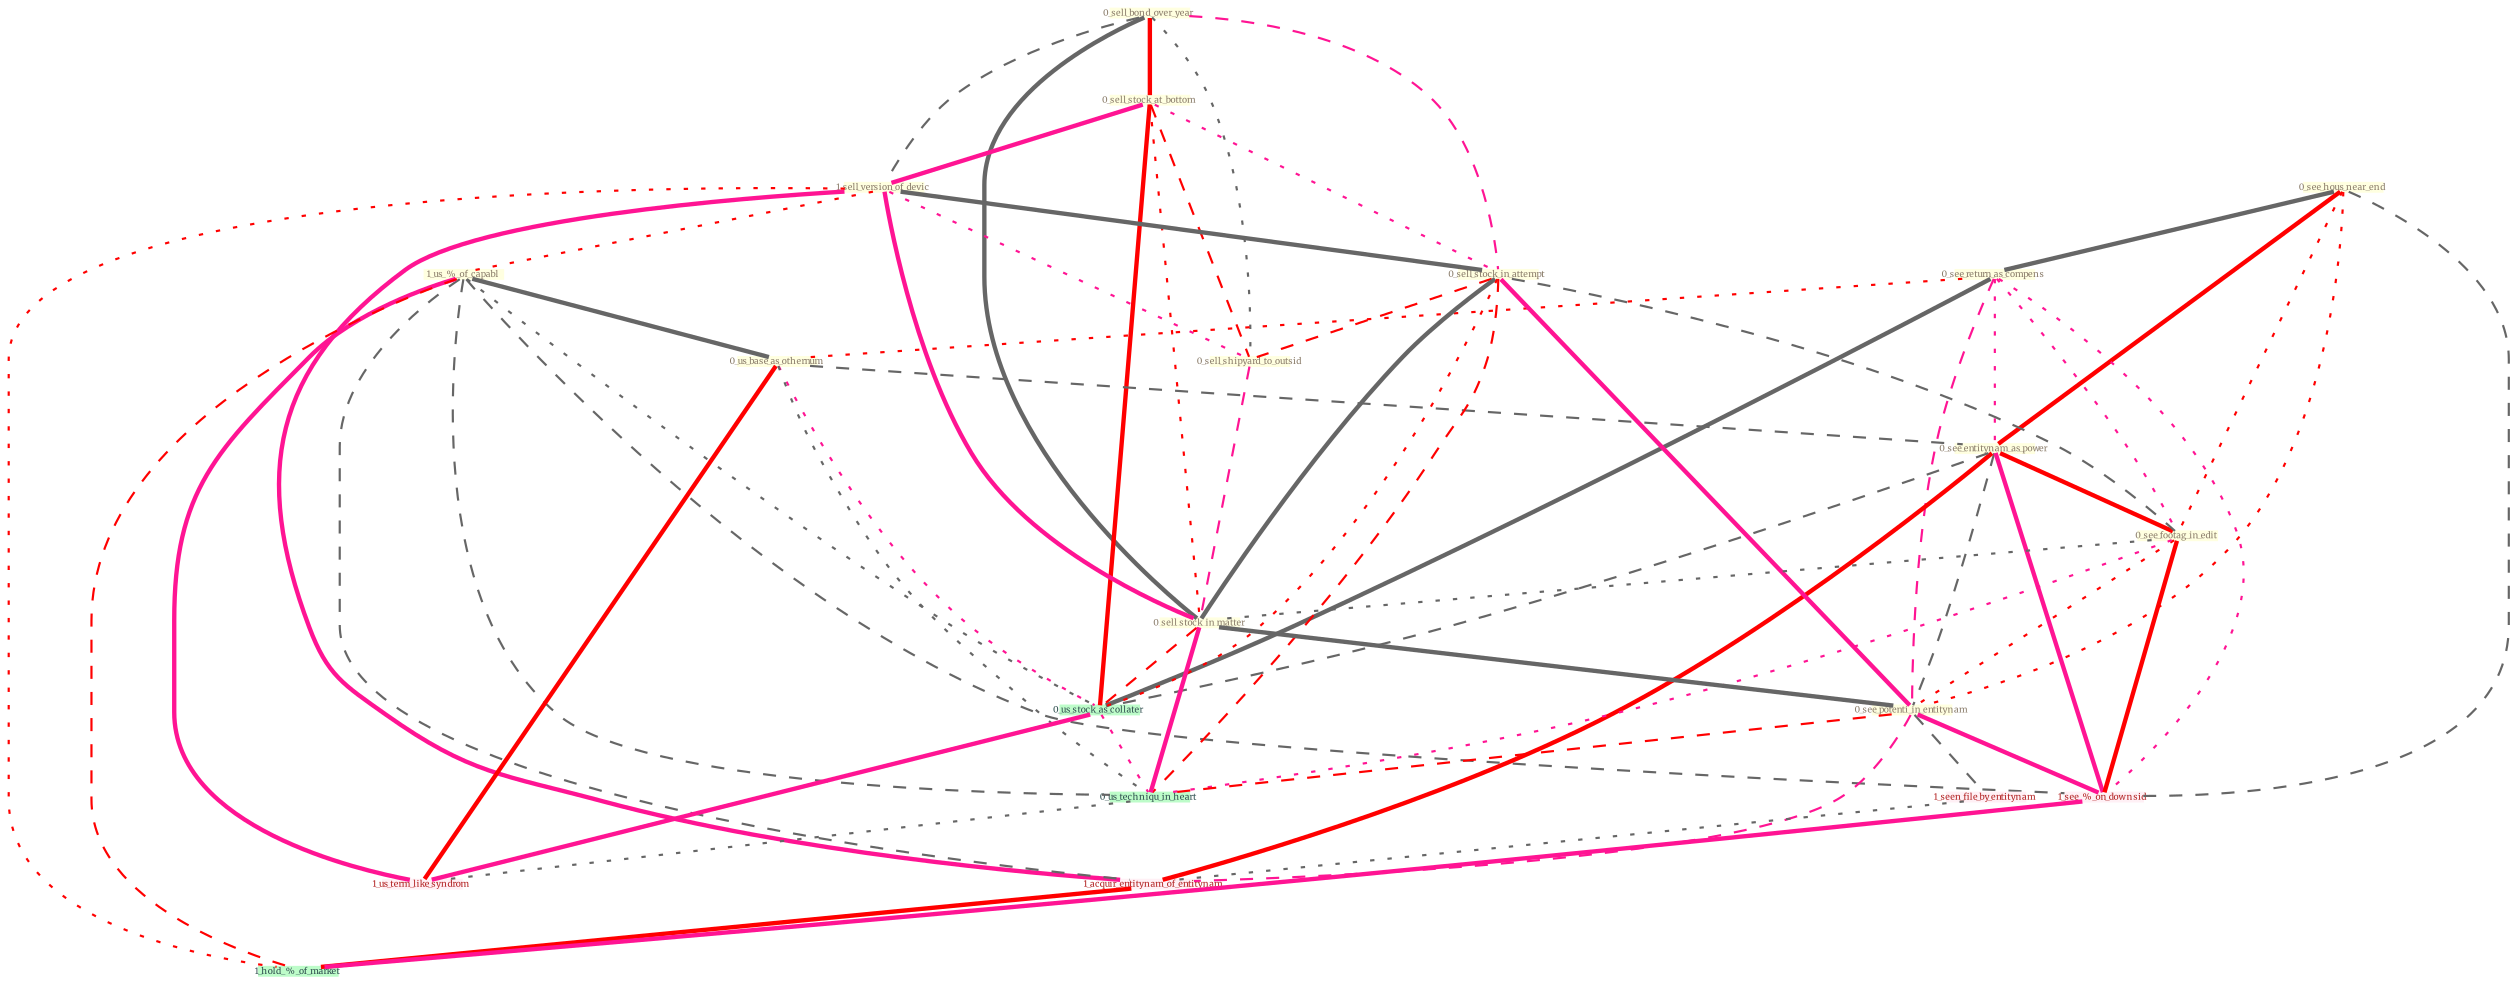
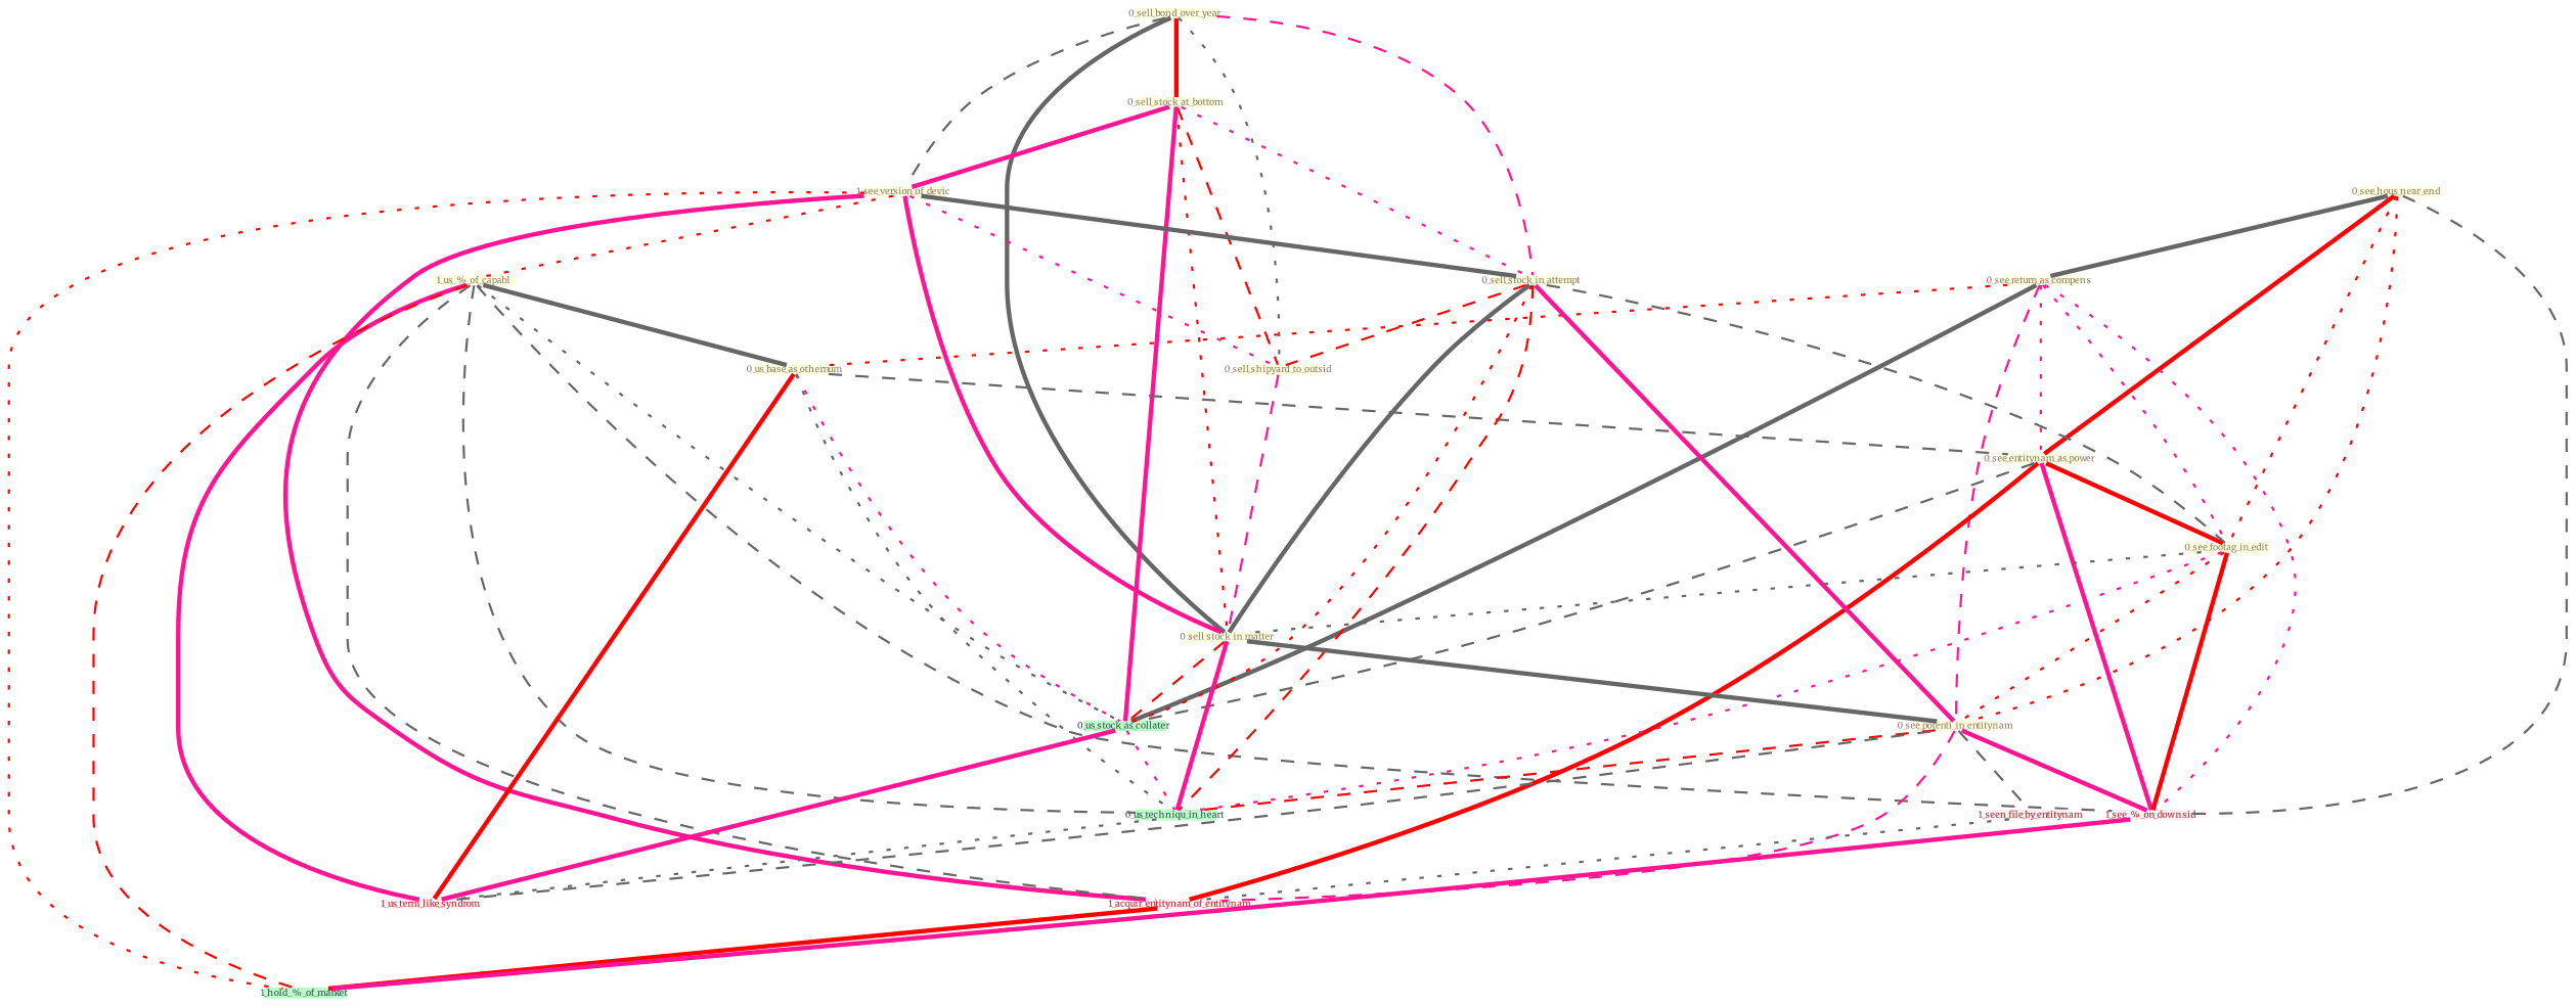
  graph {
    fontname=Merriweather
    node [color="#ffffe0" fixedsize=true fontcolor="#8b7d6b" fontname=Merriweather fontsize=4 shape=polygon style=filled]
    edge [color=gray40 fontname=Merriweather style=bold w=1]
    "0_sell_bond_over_year " [height=.06 width=.5]
    "0_see_hous_near_end " [height=.06 width=.5]
    "0_sell_stock_at_bottom " [height=.06 width=.5]
-   "1_sell_version_of_devic " [height=.06 width=.5]
+   "1_sell_version_of_devic " [height=.06 width=.5 label="1_see_version_of_devic"]
    "0_see_return_as_compens " [height=.06 width=.5]
    "1_us_%_of_capabl " [height=.06 width=.5]
    "0_us_base_as_othernum " [height=.06 width=.5]
    "0_see_entitynam_as_power " [height=.06 width=.5]
    "0_sell_stock_in_attempt " [height=.06 width=.5]
    "0_see_footag_in_edit " [height=.06 width=.5]
    "0_sell_shipyard_to_outsid " [height=.06 width=.5]
    "0_sell_stock_in_matter " [height=.06 width=.5]
    "0_see_potenti_in_entitynam " [height=.06 width=.5]
    "1_seen_file_by_entitynam " [color="#fff0f5" fontcolor="#b22222" height=.06 width=.5]
    "1_acquir_entitynam_of_entitynam " [color="#fff0f5" fontcolor="#b22222" height=.06 width=.5]
    "1_see_%_on_downsid " [color="#fff0f5" fontcolor="#b22222" height=.06 width=.5]
    "1_us_term_like_syndrom " [color="#fff0f5" fontcolor="#b22222" height=.06 width=.5]
    "0_us_stock_as_collater " [color="#BDFCC9" fontcolor="#2f4f4f" height=.06 width=.5]
    "1_hold_%_of_market " [color="#BDFCC9" fontcolor="#2f4f4f" height=.06 width=.5]
    "0_us_techniqu_in_heart " [color="#BDFCC9" fontcolor="#2f4f4f" height=.06 width=.5]
    subgraph sub_1 {
      "0_sell_bond_over_year "
      "0_see_hous_near_end "
      "0_sell_stock_at_bottom "
      "1_sell_version_of_devic "
      "0_see_return_as_compens "
      "1_us_%_of_capabl "
      "0_us_base_as_othernum "
      "0_see_entitynam_as_power "
      "0_sell_stock_in_attempt "
      "0_see_footag_in_edit "
      "0_sell_shipyard_to_outsid "
      "0_sell_stock_in_matter "
      "0_see_potenti_in_entitynam "
    }
    subgraph sub_2 {
      "1_seen_file_by_entitynam "
      "1_acquir_entitynam_of_entitynam "
      "1_see_%_on_downsid "
      "1_us_term_like_syndrom "
    }
    "0_sell_bond_over_year " -- "0_sell_stock_at_bottom " [color=red]
    "0_sell_bond_over_year " -- "1_sell_version_of_devic " [style=dashed]
    "0_sell_bond_over_year " -- "0_sell_stock_in_attempt " [color=deeppink style=dashed]
    "0_sell_bond_over_year " -- "0_sell_shipyard_to_outsid " [style=dotted]
    "0_sell_bond_over_year " -- "0_sell_stock_in_matter "
    "0_see_hous_near_end " -- "0_see_return_as_compens "
    "0_see_hous_near_end " -- "0_see_entitynam_as_power " [color=red]
    "0_see_hous_near_end " -- "0_see_footag_in_edit " [color=red style=dotted]
    "0_see_hous_near_end " -- "0_see_potenti_in_entitynam " [color=red style=dotted]
    "0_see_hous_near_end " -- "1_see_%_on_downsid " [style=dashed]
    "0_sell_stock_at_bottom " -- "1_sell_version_of_devic " [color=deeppink]
    "0_sell_stock_at_bottom " -- "0_sell_stock_in_attempt " [color=deeppink style=dotted w=2]
    "0_sell_stock_at_bottom " -- "0_sell_shipyard_to_outsid " [color=red style=dashed]
    "0_sell_stock_at_bottom " -- "0_sell_stock_in_matter " [color=red style=dotted w=2]
-   "0_sell_stock_at_bottom " -- "0_us_stock_as_collater " [color=red]
+   "0_sell_stock_at_bottom " -- "0_us_stock_as_collater " [color=deeppink]
    "1_sell_version_of_devic " -- "1_us_%_of_capabl " [color=red style=dotted]
    "1_sell_version_of_devic " -- "0_sell_stock_in_attempt "
    "1_sell_version_of_devic " -- "0_sell_shipyard_to_outsid " [color=deeppink style=dotted]
    "1_sell_version_of_devic " -- "0_sell_stock_in_matter " [color=deeppink]
    "1_sell_version_of_devic " -- "1_acquir_entitynam_of_entitynam " [color=deeppink]
    "1_sell_version_of_devic " -- "1_hold_%_of_market " [color=red style=dotted]
    "0_see_return_as_compens " -- "0_us_base_as_othernum " [color=red style=dotted]
    "0_see_return_as_compens " -- "0_see_entitynam_as_power " [color=deeppink style=dotted w=2]
    "0_see_return_as_compens " -- "0_see_footag_in_edit " [color=deeppink style=dotted]
    "0_see_return_as_compens " -- "0_see_potenti_in_entitynam " [color=deeppink style=dashed]
    "0_see_return_as_compens " -- "1_see_%_on_downsid " [color=deeppink style=dotted]
    "0_see_return_as_compens " -- "0_us_stock_as_collater "
    "1_us_%_of_capabl " -- "0_us_base_as_othernum "
    "1_us_%_of_capabl " -- "1_acquir_entitynam_of_entitynam " [style=dashed]
    "1_us_%_of_capabl " -- "1_see_%_on_downsid " [style=dashed]
    "1_us_%_of_capabl " -- "1_us_term_like_syndrom " [color=deeppink]
    "1_us_%_of_capabl " -- "0_us_stock_as_collater " [style=dotted]
    "1_us_%_of_capabl " -- "1_hold_%_of_market " [color=red style=dashed w=2]
    "1_us_%_of_capabl " -- "0_us_techniqu_in_heart " [style=dashed]
    "0_us_base_as_othernum " -- "0_see_entitynam_as_power " [style=dashed]
    "0_us_base_as_othernum " -- "1_us_term_like_syndrom " [color=red]
    "0_us_base_as_othernum " -- "0_us_stock_as_collater " [color=deeppink style=dotted w=2]
    "0_us_base_as_othernum " -- "0_us_techniqu_in_heart " [style=dotted]
    "0_see_entitynam_as_power " -- "0_see_footag_in_edit " [color=red]
-   "0_see_entitynam_as_power " -- "0_see_potenti_in_entitynam " [style=dashed]
+   "1_us_term_like_syndrom " -- "0_see_potenti_in_entitynam " [style=dashed]
    "0_see_entitynam_as_power " -- "1_acquir_entitynam_of_entitynam " [color=red]
    "0_see_entitynam_as_power " -- "1_see_%_on_downsid " [color=deeppink]
    "0_see_entitynam_as_power " -- "0_us_stock_as_collater " [style=dashed]
    "0_sell_stock_in_attempt " -- "0_see_footag_in_edit " [style=dashed]
    "0_sell_stock_in_attempt " -- "0_sell_shipyard_to_outsid " [color=red style=dashed]
    "0_sell_stock_in_attempt " -- "0_sell_stock_in_matter " [w=3]
    "0_sell_stock_in_attempt " -- "0_see_potenti_in_entitynam " [color=deeppink]
    "0_sell_stock_in_attempt " -- "0_us_stock_as_collater " [color=red style=dotted]
    "0_sell_stock_in_attempt " -- "0_us_techniqu_in_heart " [color=red style=dashed]
    "0_see_footag_in_edit " -- "0_sell_stock_in_matter " [style=dotted]
    "0_see_footag_in_edit " -- "0_see_potenti_in_entitynam " [color=red style=dotted w=2]
    "0_see_footag_in_edit " -- "1_see_%_on_downsid " [color=red]
    "0_see_footag_in_edit " -- "0_us_techniqu_in_heart " [color=deeppink style=dotted]
    "0_sell_shipyard_to_outsid " -- "0_sell_stock_in_matter " [color=deeppink style=dashed]
    "0_sell_stock_in_matter " -- "0_see_potenti_in_entitynam "
    "0_sell_stock_in_matter " -- "0_us_stock_as_collater " [color=red style=dashed]
    "0_sell_stock_in_matter " -- "0_us_techniqu_in_heart " [color=deeppink]
    "0_see_potenti_in_entitynam " -- "1_seen_file_by_entitynam " [style=dashed]
    "0_see_potenti_in_entitynam " -- "1_acquir_entitynam_of_entitynam " [color=deeppink style=dashed]
    "0_see_potenti_in_entitynam " -- "1_see_%_on_downsid " [color=deeppink]
    "0_see_potenti_in_entitynam " -- "0_us_techniqu_in_heart " [color=red style=dashed]
    "1_seen_file_by_entitynam " -- "1_acquir_entitynam_of_entitynam " [style=dotted]
    "1_acquir_entitynam_of_entitynam " -- "1_hold_%_of_market " [color=red]
    "1_see_%_on_downsid " -- "1_hold_%_of_market " [color=deeppink]
    "0_us_stock_as_collater " -- "1_us_term_like_syndrom " [color=deeppink]
    "0_us_stock_as_collater " -- "0_us_techniqu_in_heart " [color=deeppink style=dotted]
    "0_us_techniqu_in_heart " -- "1_us_term_like_syndrom " [style=dotted]
  }
